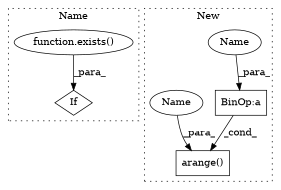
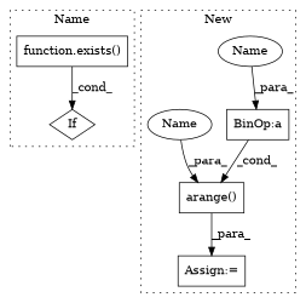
  digraph {
    node [a=75 l=3 shape=box]
-   n1 [l="7,1" label="function.exists()" s="1474,1492" shape=ellipse]
+   n1 [l="7,1" label="function.exists()" s="1474,1492"]
    n2 [a=96 label=If s=1471 shape=diamond]
    n3 [l="13,18" label="arange()" s="1787,1843"]
    n4 [a=82 label="BinOp:a" s=1828]
+   n5 [a=68 label="Assign:=" s=1784]
    n6 [a=87 l=13 label=Name s=1815 shape=ellipse]
    n7 [a=87 l=13 label=Name s=1800 shape=ellipse]
    subgraph cluster_1 {
      label=Name
      style=dotted
      n1
      n2
    }
    subgraph cluster_2 {
      label=New
      style=dotted
      n3
      n4
+     n5
      n6
      n7
    }
-   n1 -> n2 [label=_para_]
+   n1 -> n2 [label=_cond_]
+   n3 -> n5 [label=_para_]
    n4 -> n3 [label=_cond_]
    n6 -> n4 [label=_para_]
    n7 -> n3 [label=_para_]
  }
